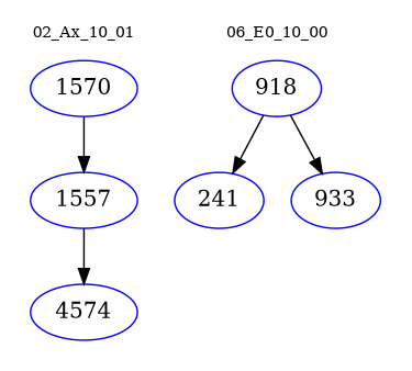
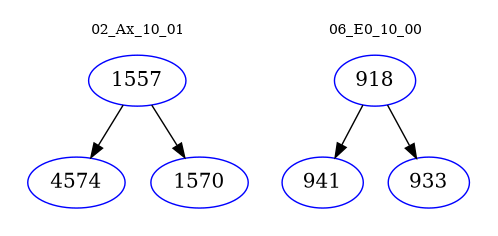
  digraph {
    node [color=blue]
    edge [color=black]
    n1 [label=1557]
    n2 [label=4574]
    n3 [label=1570]
    n4 [label=918]
-   n5 [label=241]
+   n5 [label=941]
    n6 [label=933]
    subgraph cluster_1 {
      color=white
      fontsize=10
      label="02_Ax_10_01"
      n1
      n2
      n3
    }
    subgraph cluster_2 {
      color=white
      fontsize=10
      label="06_E0_10_00"
      n4
      n5
      n6
    }
    n1 -> n2
-   n3 -> n1
+   n1 -> n3
    n4 -> n5
    n4 -> n6
  }
